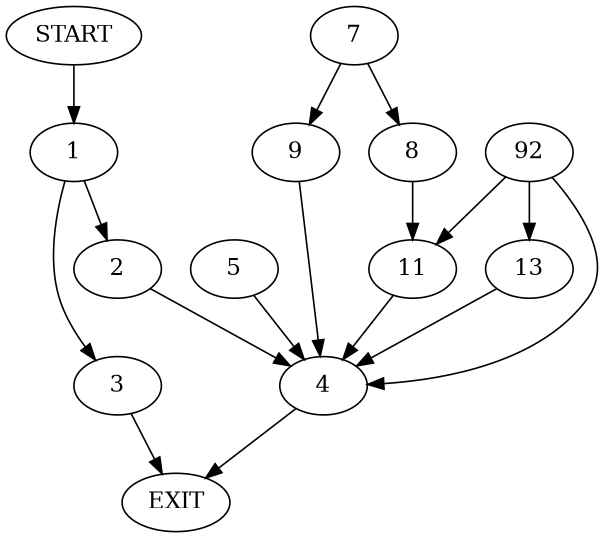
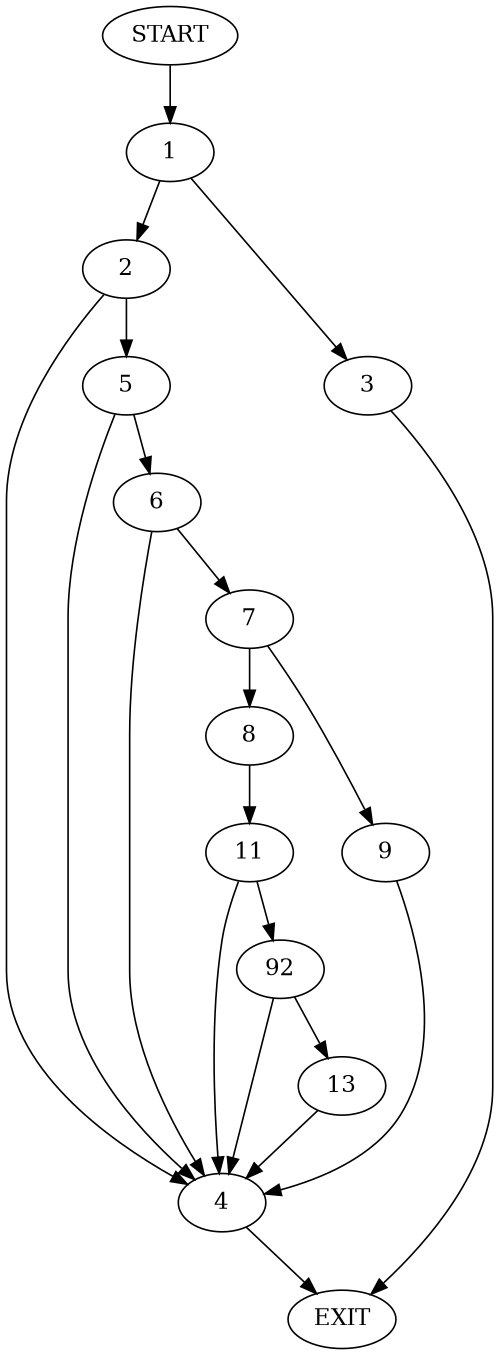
  digraph {
    n1 [label=START]
    1
    2
    3
    n5 [label=EXIT]
    4
    5
+   6
    7
    8
    9
    11
    n13 [label=92]
    13
    n1 -> 1
    1 -> 2
    1 -> 3
    2 -> 4
+   2 -> 5
    3 -> n5
    4 -> n5
    5 -> 4
+   5 -> 6
+   6 -> 4
+   6 -> 7
    7 -> 8
    7 -> 9
    8 -> 11
    9 -> 4
    11 -> 4
-   n13 -> 11
+   11 -> n13
    n13 -> 4
    n13 -> 13
    13 -> 4
  }
